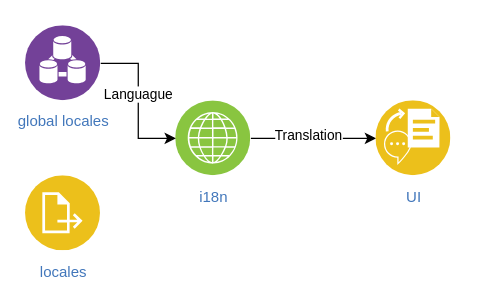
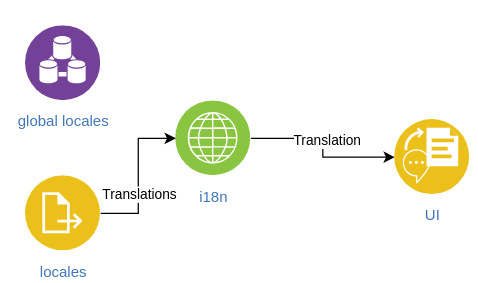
  <mxCell id="0" />
  <mxCell id="1" parent="0" />
  <mxCell id="2" style="edgeStyle=orthogonalEdgeStyle;rounded=0;orthogonalLoop=1;jettySize=auto;html=1;" edge="1" parent="1" source="4" target="11"><mxGeometry relative="1" as="geometry" /></mxCell>
  <mxCell id="3" value="Translation" style="edgeLabel;html=1;align=center;verticalAlign=middle;resizable=0;points=[];" vertex="1" connectable="0" parent="2"><mxGeometry x="-0.1" y="3" relative="1" as="geometry"><mxPoint as="offset" /></mxGeometry></mxCell>
  <mxCell id="4" value="i18n" style="aspect=fixed;perimeter=ellipsePerimeter;html=1;align=center;shadow=0;dashed=0;fontColor=#4277BB;labelBackgroundColor=#ffffff;fontSize=12;spacingTop=3;image;image=img/lib/ibm/infrastructure/channels.svg;" vertex="1" parent="1"><mxGeometry x="140" y="80" width="60" height="60" as="geometry" /></mxCell>
- <mxCell id="5" style="edgeStyle=orthogonalEdgeStyle;rounded=0;orthogonalLoop=1;jettySize=auto;html=1;" edge="1" parent="1" source="7" target="4"><mxGeometry relative="1" as="geometry" /></mxCell>
- <mxCell id="6" value="Languague" style="edgeLabel;html=1;align=center;verticalAlign=middle;resizable=0;points=[];" vertex="1" connectable="0" parent="5"><mxGeometry x="-0.1" y="-1" relative="1" as="geometry"><mxPoint as="offset" /></mxGeometry></mxCell>
  <mxCell id="7" value="global locales" style="aspect=fixed;perimeter=ellipsePerimeter;html=1;align=center;shadow=0;dashed=0;fontColor=#4277BB;labelBackgroundColor=#ffffff;fontSize=12;spacingTop=3;image;image=img/lib/ibm/analytics/data_integration.svg;" vertex="1" parent="1"><mxGeometry x="20" y="20" width="60" height="60" as="geometry" /></mxCell>
+ <mxCell id="8" style="edgeStyle=orthogonalEdgeStyle;rounded=0;orthogonalLoop=1;jettySize=auto;html=1;" edge="1" parent="1" source="10" target="4"><mxGeometry relative="1" as="geometry" /></mxCell>
+ <mxCell id="9" value="Translations" style="edgeLabel;html=1;align=center;verticalAlign=middle;resizable=0;points=[];" vertex="1" connectable="0" parent="8"><mxGeometry x="-0.5" y="16" relative="1" as="geometry"><mxPoint x="16" y="-16" as="offset" /></mxGeometry></mxCell>
  <mxCell id="10" value="locales" style="aspect=fixed;perimeter=ellipsePerimeter;html=1;align=center;shadow=0;dashed=0;fontColor=#4277BB;labelBackgroundColor=#ffffff;fontSize=12;spacingTop=3;image;image=img/lib/ibm/applications/annotate.svg;" vertex="1" parent="1"><mxGeometry x="20" y="140" width="60" height="60" as="geometry" /></mxCell>
- <mxCell id="11" value="UI" style="aspect=fixed;perimeter=ellipsePerimeter;html=1;align=center;shadow=0;dashed=0;fontColor=#4277BB;labelBackgroundColor=#ffffff;fontSize=12;spacingTop=3;image;image=img/lib/ibm/applications/speech_to_text.svg;" vertex="1" parent="1"><mxGeometry x="300" y="80" width="60" height="60" as="geometry" /></mxCell>
+ <mxCell id="11" value="UI" style="aspect=fixed;perimeter=ellipsePerimeter;html=1;align=center;shadow=0;dashed=0;fontColor=#4277BB;labelBackgroundColor=#ffffff;fontSize=12;spacingTop=3;image;image=img/lib/ibm/applications/speech_to_text.svg;" vertex="1" parent="1"><mxGeometry x="315" y="95" width="60" height="60" as="geometry" /></mxCell>
